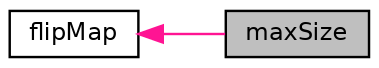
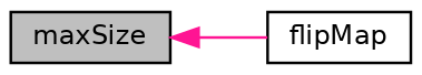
  digraph {
    rankdir=LR
    node [color=black fontname=Helvetica fontsize=10 shape=record]
    n1 [fillcolor=grey75 fontcolor=black height=0.2 label=maxSize style=filled width=0.4]
    n2 [height=0.2 label=flipMap width=0.4]
-   n2 -> n1 [color=deeppink dir=back fontname=Helvetica fontsize=10 labelfontname=Helvetica labelfontsize=10 style=solid]
+   n1 -> n2 [color=deeppink dir=back fontname=Helvetica fontsize=10 labelfontname=Helvetica labelfontsize=10 style=solid]
  }
